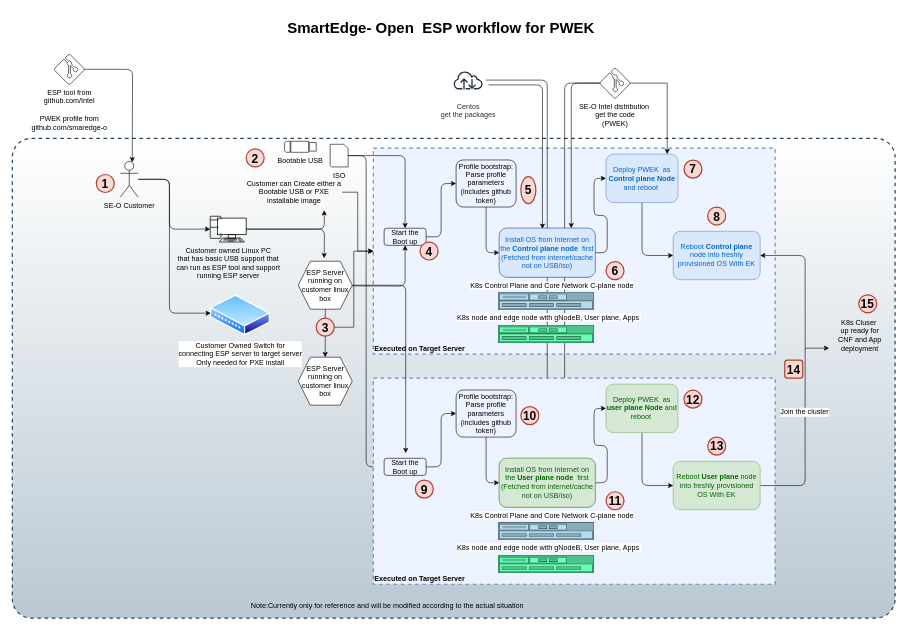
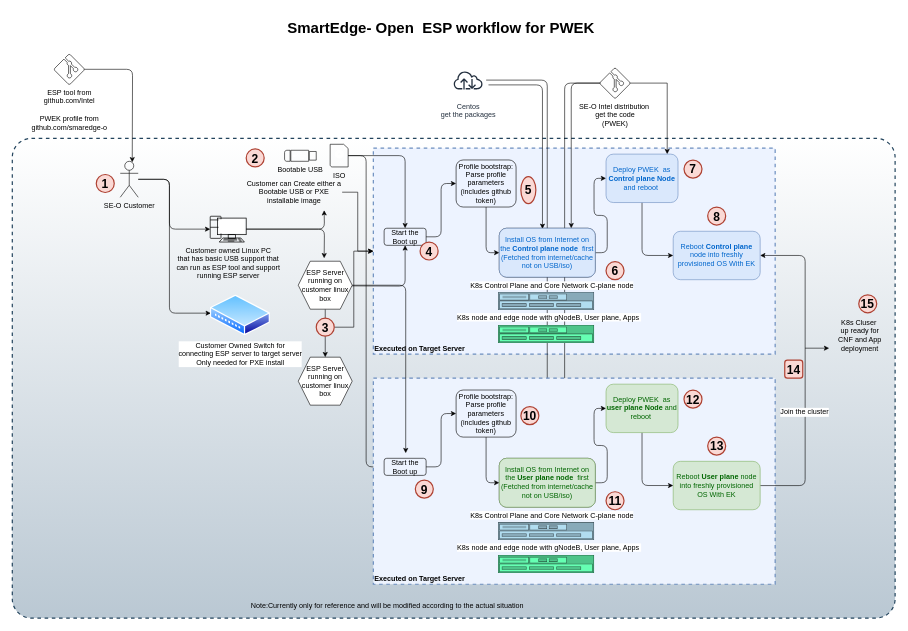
  <mxCell id="0" />
  <mxCell id="1" parent="0" />
  <mxCell id="2" value="" style="rounded=1;whiteSpace=wrap;html=1;strokeColor=#23445D;fontSize=16;fillColor=#FFFFFF;arcSize=4;gradientColor=#BAC8D3;dashed=1;strokeWidth=2;" parent="1" vertex="1"><mxGeometry x="20" y="230" width="1472" height="800" as="geometry" /></mxCell>
  <mxCell id="3" value="Executed on Target Server" style="rounded=0;whiteSpace=wrap;html=1;strokeColor=#6C8EBF;strokeWidth=2;dashed=1;verticalAlign=bottom;align=left;fontStyle=1;fillColor=#EDF3FF;glass=0;sketch=0;" parent="1" vertex="1"><mxGeometry x="622" y="246.4" width="670" height="343.6" as="geometry" /></mxCell>
  <mxCell id="4" style="edgeStyle=orthogonalEdgeStyle;rounded=1;orthogonalLoop=1;jettySize=auto;html=1;entryX=0;entryY=0.5;entryDx=0;entryDy=0;entryPerimeter=0;fillColor=none;" parent="1" source="6" target="9" edge="1"><mxGeometry relative="1" as="geometry"><Array as="points"><mxPoint x="282" y="298" /><mxPoint x="282" y="382" /></Array></mxGeometry></mxCell>
  <mxCell id="5" style="edgeStyle=orthogonalEdgeStyle;rounded=1;orthogonalLoop=1;jettySize=auto;html=1;entryX=0.013;entryY=0.53;entryDx=0;entryDy=0;entryPerimeter=0;fillColor=none;" parent="1" source="6" edge="1"><mxGeometry relative="1" as="geometry"><mxPoint x="351.014" y="521.584" as="targetPoint" /><Array as="points"><mxPoint x="282" y="298" /><mxPoint x="282" y="522" /></Array></mxGeometry></mxCell>
  <mxCell id="6" value="SE-O Customer" style="shape=umlActor;verticalLabelPosition=bottom;verticalAlign=top;html=1;outlineConnect=0;fillColor=none;" parent="1" vertex="1"><mxGeometry x="200" y="268.4" width="30" height="60" as="geometry" /></mxCell>
  <mxCell id="7" style="edgeStyle=orthogonalEdgeStyle;rounded=1;orthogonalLoop=1;jettySize=auto;html=1;fillColor=none;" parent="1" source="9" edge="1"><mxGeometry relative="1" as="geometry"><mxPoint x="540" y="350" as="targetPoint" /></mxGeometry></mxCell>
  <mxCell id="8" style="edgeStyle=orthogonalEdgeStyle;rounded=1;orthogonalLoop=1;jettySize=auto;html=1;fillColor=none;" parent="1" source="9" edge="1"><mxGeometry relative="1" as="geometry"><mxPoint x="540" y="430" as="targetPoint" /></mxGeometry></mxCell>
  <mxCell id="9" value="Customer owned Linux PC &lt;br&gt;that has basic USB support that &lt;br&gt;can run as ESP tool and support &lt;br&gt;running ESP server" style="verticalAlign=top;verticalLabelPosition=bottom;labelPosition=center;align=center;html=1;outlineConnect=0;fillColor=none;gradientDirection=north;strokeWidth=2;shape=mxgraph.networks.pc;" parent="1" vertex="1"><mxGeometry x="350" y="360" width="60" height="43" as="geometry" /></mxCell>
- <mxCell id="10" value="Bootable USB" style="pointerEvents=1;shadow=0;dashed=0;html=1;fillColor=none;labelPosition=center;verticalLabelPosition=bottom;verticalAlign=top;align=center;outlineConnect=0;shape=mxgraph.veeam.usb;" parent="1" vertex="1"><mxGeometry x="474" y="235" width="52.8" height="18.4" as="geometry" /></mxCell>
+ <mxCell id="10" value="Bootable USB" style="pointerEvents=1;shadow=0;dashed=0;html=1;fillColor=none;labelPosition=center;verticalLabelPosition=bottom;verticalAlign=top;align=center;outlineConnect=0;shape=mxgraph.veeam.usb;" parent="1" vertex="1"><mxGeometry x="474" y="250" width="52.8" height="18.4" as="geometry" /></mxCell>
  <mxCell id="11" style="edgeStyle=orthogonalEdgeStyle;rounded=1;orthogonalLoop=1;jettySize=auto;html=1;entryX=0.5;entryY=0;entryDx=0;entryDy=0;fillColor=none;" parent="1" source="13" target="18" edge="1"><mxGeometry relative="1" as="geometry"><mxPoint x="600" y="270" as="sourcePoint" /></mxGeometry></mxCell>
  <mxCell id="12" style="edgeStyle=orthogonalEdgeStyle;rounded=1;orthogonalLoop=1;jettySize=auto;html=1;entryX=0;entryY=0.5;entryDx=0;entryDy=0;" parent="1" source="13" target="57" edge="1"><mxGeometry relative="1" as="geometry" /></mxCell>
  <mxCell id="13" value="ISO" style="shadow=0;dashed=0;html=1;fillColor=none;labelPosition=center;verticalLabelPosition=bottom;verticalAlign=top;align=center;outlineConnect=0;shape=mxgraph.veeam.iso;" parent="1" vertex="1"><mxGeometry x="550" y="240" width="30" height="37.8" as="geometry" /></mxCell>
  <mxCell id="14" style="edgeStyle=orthogonalEdgeStyle;rounded=1;orthogonalLoop=1;jettySize=auto;html=1;entryX=0.5;entryY=1;entryDx=0;entryDy=0;fillColor=none;" parent="1" target="18" edge="1"><mxGeometry relative="1" as="geometry"><mxPoint x="720" y="410" as="targetPoint" /><mxPoint x="558" y="476" as="sourcePoint" /></mxGeometry></mxCell>
  <mxCell id="15" value="" style="edgeStyle=orthogonalEdgeStyle;rounded=0;orthogonalLoop=1;jettySize=auto;html=1;" edge="1" parent="1" source="16" target="3"><mxGeometry relative="1" as="geometry" /></mxCell>
  <mxCell id="16" value="Customer can Create either a Bootable USB or PXE installable image" style="text;html=1;fillColor=none;align=center;verticalAlign=middle;whiteSpace=wrap;rounded=0;" parent="1" vertex="1"><mxGeometry x="410" y="299.9" width="160" height="40" as="geometry" /></mxCell>
  <mxCell id="17" style="edgeStyle=orthogonalEdgeStyle;rounded=1;orthogonalLoop=1;jettySize=auto;html=1;entryX=0;entryY=0.5;entryDx=0;entryDy=0;fillColor=none;" parent="1" source="18" target="24" edge="1"><mxGeometry relative="1" as="geometry" /></mxCell>
  <mxCell id="18" value="Start the Boot up" style="rounded=1;whiteSpace=wrap;html=1;fillColor=none;" parent="1" vertex="1"><mxGeometry x="640" y="380" width="70" height="28.5" as="geometry" /></mxCell>
  <mxCell id="19" value="" style="edgeStyle=orthogonalEdgeStyle;rounded=1;orthogonalLoop=1;jettySize=auto;html=1;fillColor=none;entryX=0;entryY=0.5;entryDx=0;entryDy=0;" parent="1" source="20" target="43" edge="1"><mxGeometry relative="1" as="geometry" /></mxCell>
  <mxCell id="20" value="Install OS from Internet on the &lt;font color=&quot;#0066cc&quot;&gt;&lt;b&gt;Control plane node&lt;/b&gt;&lt;/font&gt;&amp;nbsp; first (Fetched from internet/cache not on USB/iso)" style="rounded=1;whiteSpace=wrap;html=1;fillColor=none;" parent="1" vertex="1"><mxGeometry x="832" y="380" width="160" height="81.5" as="geometry" /></mxCell>
  <mxCell id="21" style="edgeStyle=orthogonalEdgeStyle;rounded=1;orthogonalLoop=1;jettySize=auto;html=1;fillColor=none;" parent="1" source="22" edge="1"><mxGeometry relative="1" as="geometry"><mxPoint x="220" y="270" as="targetPoint" /></mxGeometry></mxCell>
  <mxCell id="22" value="ESP tool from &lt;br&gt;github.com/Intel&lt;br&gt;&lt;br&gt;PWEK profile from &lt;br&gt;github.com/smaredge-o" style="verticalLabelPosition=bottom;html=1;verticalAlign=top;align=center;fillColor=none;shape=mxgraph.azure.git_repository;" parent="1" vertex="1"><mxGeometry x="90" y="90" width="50" height="50" as="geometry" /></mxCell>
  <mxCell id="23" value="" style="edgeStyle=orthogonalEdgeStyle;rounded=1;orthogonalLoop=1;jettySize=auto;html=1;entryX=0;entryY=0.5;entryDx=0;entryDy=0;fillColor=none;" parent="1" source="24" target="20" edge="1"><mxGeometry relative="1" as="geometry" /></mxCell>
  <mxCell id="24" value="Profile bootstrap: Parse profile parameters (includes github token)" style="rounded=1;whiteSpace=wrap;html=1;fillColor=none;" parent="1" vertex="1"><mxGeometry x="760" y="266.15" width="100" height="78.5" as="geometry" /></mxCell>
  <mxCell id="25" value="&lt;font color=&quot;#0066cc&quot;&gt;Reboot &lt;b&gt;Control plane&lt;/b&gt; node into freshly provisioned OS With EK&lt;/font&gt;" style="rounded=1;whiteSpace=wrap;html=1;fillColor=#dae8fc;strokeColor=#6c8ebf;" parent="1" vertex="1"><mxGeometry x="1122" y="385.05" width="145" height="80.75" as="geometry" /></mxCell>
  <mxCell id="26" value="" style="edgeStyle=orthogonalEdgeStyle;rounded=0;orthogonalLoop=1;jettySize=auto;html=1;" parent="1" source="27" target="80" edge="1"><mxGeometry relative="1" as="geometry" /></mxCell>
  <mxCell id="27" value="ESP Server running on customer linux box" style="shape=hexagon;perimeter=hexagonPerimeter2;whiteSpace=wrap;html=1;fixedSize=1;" parent="1" vertex="1"><mxGeometry x="496.8" y="435" width="90" height="80" as="geometry" /></mxCell>
  <mxCell id="28" value="1" style="ellipse;whiteSpace=wrap;html=1;aspect=fixed;strokeWidth=2;fillColor=#FAD9D5;strokeColor=#ae4132;fontSize=20;fontStyle=1" parent="1" vertex="1"><mxGeometry x="160" y="290.4" width="30" height="30" as="geometry" /></mxCell>
  <mxCell id="29" value="2" style="ellipse;whiteSpace=wrap;html=1;aspect=fixed;strokeWidth=2;fillColor=#FAD9D5;strokeColor=#ae4132;fontSize=20;fontStyle=1" parent="1" vertex="1"><mxGeometry x="410" y="247.8" width="30" height="30" as="geometry" /></mxCell>
  <mxCell id="30" value="" style="edgeStyle=orthogonalEdgeStyle;rounded=0;orthogonalLoop=1;jettySize=auto;html=1;" parent="1" source="31" target="3" edge="1"><mxGeometry relative="1" as="geometry" /></mxCell>
  <mxCell id="31" value="3" style="ellipse;whiteSpace=wrap;html=1;aspect=fixed;strokeWidth=2;fillColor=#FAD9D5;strokeColor=#ae4132;fontSize=20;fontStyle=1" parent="1" vertex="1"><mxGeometry x="526.8" y="530" width="30" height="30" as="geometry" /></mxCell>
  <mxCell id="32" value="4" style="ellipse;whiteSpace=wrap;html=1;aspect=fixed;strokeWidth=2;fillColor=#FAD9D5;strokeColor=#ae4132;fontSize=20;fontStyle=1" parent="1" vertex="1"><mxGeometry x="700" y="403" width="30" height="30" as="geometry" /></mxCell>
  <mxCell id="33" value="5" style="ellipse;whiteSpace=wrap;html=1;aspect=fixed;strokeWidth=2;fillColor=#FAD9D5;strokeColor=#ae4132;fontSize=20;fontStyle=1" parent="1" vertex="1"><mxGeometry x="868" y="293.9" width="25" height="45" as="geometry" /></mxCell>
  <mxCell id="34" value="SmartEdge- Open&amp;nbsp; ESP workflow for PWEK" style="text;html=1;align=center;verticalAlign=middle;whiteSpace=wrap;rounded=0;fontStyle=1;fontSize=25;" parent="1" vertex="1"><mxGeometry x="140" y="20" width="1190" height="50" as="geometry" /></mxCell>
  <mxCell id="35" style="edgeStyle=orthogonalEdgeStyle;rounded=1;orthogonalLoop=1;jettySize=auto;html=1;entryX=0.75;entryY=0;entryDx=0;entryDy=0;" parent="1" source="38" target="20" edge="1"><mxGeometry relative="1" as="geometry" /></mxCell>
  <mxCell id="36" value="" style="edgeStyle=orthogonalEdgeStyle;rounded=0;orthogonalLoop=1;jettySize=auto;html=1;" parent="1" source="38" target="43" edge="1"><mxGeometry relative="1" as="geometry"><Array as="points"><mxPoint x="1112" y="138" /></Array></mxGeometry></mxCell>
  <mxCell id="37" style="edgeStyle=orthogonalEdgeStyle;rounded=1;orthogonalLoop=1;jettySize=auto;html=1;entryX=0.681;entryY=-0.032;entryDx=0;entryDy=0;entryPerimeter=0;" parent="1" source="38" target="76" edge="1"><mxGeometry relative="1" as="geometry" /></mxCell>
  <mxCell id="38" value="SE-O Intel distribution&amp;nbsp;&lt;br&gt;get the code&lt;br&gt;(PWEK)" style="verticalLabelPosition=bottom;html=1;verticalAlign=top;align=center;fillColor=none;shape=mxgraph.azure.git_repository;" parent="1" vertex="1"><mxGeometry x="1000" y="113" width="50" height="50" as="geometry" /></mxCell>
  <mxCell id="39" style="edgeStyle=orthogonalEdgeStyle;rounded=1;orthogonalLoop=1;jettySize=auto;html=1;" parent="1" edge="1"><mxGeometry relative="1" as="geometry"><mxPoint x="814" y="141" as="sourcePoint" /><Array as="points"><mxPoint x="904" y="141" /></Array><mxPoint x="904" y="381" as="targetPoint" /></mxGeometry></mxCell>
  <mxCell id="40" style="edgeStyle=orthogonalEdgeStyle;rounded=1;orthogonalLoop=1;jettySize=auto;html=1;entryX=0.5;entryY=0;entryDx=0;entryDy=0;" parent="1" source="41" target="76" edge="1"><mxGeometry relative="1" as="geometry" /></mxCell>
  <mxCell id="41" value="Centos&lt;br&gt;get the packages" style="outlineConnect=0;fontColor=#232F3E;gradientColor=none;strokeColor=#232F3E;fillColor=#ffffff;dashed=0;verticalLabelPosition=bottom;verticalAlign=top;align=center;html=1;fontSize=12;fontStyle=0;aspect=fixed;shape=mxgraph.aws4.resourceIcon;resIcon=mxgraph.aws4.internet;" parent="1" vertex="1"><mxGeometry x="750" y="103" width="60" height="60" as="geometry" /></mxCell>
  <mxCell id="42" style="edgeStyle=orthogonalEdgeStyle;rounded=1;orthogonalLoop=1;jettySize=auto;html=1;entryX=0;entryY=0.5;entryDx=0;entryDy=0;" parent="1" source="43" target="25" edge="1"><mxGeometry relative="1" as="geometry"><mxPoint x="1170" y="401.005" as="targetPoint" /></mxGeometry></mxCell>
  <mxCell id="43" value="&lt;font color=&quot;#0066cc&quot;&gt;Deploy PWEK&amp;nbsp; as &lt;b&gt;Control plane Node&lt;/b&gt; and reboot&amp;nbsp;&lt;/font&gt;" style="rounded=1;whiteSpace=wrap;html=1;fillColor=#dae8fc;strokeColor=#6c8ebf;" parent="1" vertex="1"><mxGeometry x="1010" y="256.4" width="120" height="80.75" as="geometry" /></mxCell>
  <mxCell id="44" value="6" style="ellipse;whiteSpace=wrap;html=1;aspect=fixed;strokeWidth=2;fillColor=#FAD9D5;strokeColor=#ae4132;fontSize=20;fontStyle=1" parent="1" vertex="1"><mxGeometry x="1010" y="435.8" width="30" height="30" as="geometry" /></mxCell>
  <mxCell id="45" value="7" style="ellipse;whiteSpace=wrap;html=1;aspect=fixed;strokeWidth=2;fillColor=#FAD9D5;strokeColor=#ae4132;fontSize=20;fontStyle=1" parent="1" vertex="1"><mxGeometry x="1140" y="266.4" width="30" height="30" as="geometry" /></mxCell>
  <mxCell id="46" value="8" style="ellipse;whiteSpace=wrap;html=1;aspect=fixed;strokeWidth=2;fillColor=#FAD9D5;strokeColor=#ae4132;fontSize=20;fontStyle=1" parent="1" vertex="1"><mxGeometry x="1179.5" y="344.65" width="30" height="30" as="geometry" /></mxCell>
  <mxCell id="47" value="14" style="whiteSpace=wrap;html=1;aspect=fixed;strokeWidth=2;fillColor=#FAD9D5;strokeColor=#ae4132;fontSize=20;fontStyle=1;rounded=1;" parent="1" vertex="1"><mxGeometry x="1308" y="600" width="30" height="30" as="geometry" /></mxCell>
  <mxCell id="48" value="Note:Currently only for reference and will be modified according to the actual situation" style="text;html=1;resizable=0;autosize=1;align=center;verticalAlign=middle;points=[];fillColor=none;strokeColor=none;rounded=0;" parent="1" vertex="1"><mxGeometry x="410" y="1000" width="470" height="20" as="geometry" /></mxCell>
  <mxCell id="49" value="Customer Owned Switch for&lt;br&gt;connecting ESP server to target server&lt;br&gt;Only needed for PXE install" style="aspect=fixed;perimeter=ellipsePerimeter;html=1;align=center;shadow=0;dashed=0;spacingTop=3;image;image=img/lib/active_directory/wiring_hub.svg;sketch=0;connectable=1;allowArrows=1;" parent="1" vertex="1"><mxGeometry x="350" y="491" width="100" height="68" as="geometry" /></mxCell>
  <mxCell id="50" value="&lt;span style=&quot;color: rgb(0, 0, 0); font-family: helvetica; font-size: 12px; font-style: normal; font-weight: 400; letter-spacing: normal; text-align: center; text-indent: 0px; text-transform: none; word-spacing: 0px; background-color: rgb(255, 255, 255); display: inline; float: none;&quot;&gt;K8s Control Plane and Core Network C-plane node&lt;/span&gt;" style="text;whiteSpace=wrap;html=1;" parent="1" vertex="1"><mxGeometry x="782" y="461.5" width="300" height="29.6" as="geometry" /></mxCell>
  <mxCell id="51" value="&lt;span style=&quot;color: rgb(0 , 0 , 0) ; font-family: &amp;#34;helvetica&amp;#34; ; font-size: 12px ; font-style: normal ; font-weight: 400 ; letter-spacing: normal ; text-align: center ; text-indent: 0px ; text-transform: none ; word-spacing: 0px ; background-color: rgb(255 , 255 , 255) ; display: inline ; float: none&quot;&gt;K8s node and edge node with gNodeB, User plane, Apps&amp;nbsp;&lt;/span&gt;" style="text;whiteSpace=wrap;html=1;" parent="1" vertex="1"><mxGeometry x="760" y="515" width="330" height="30" as="geometry" /></mxCell>
  <mxCell id="52" value="" style="html=1;labelPosition=right;align=left;spacingLeft=15;shadow=0;dashed=0;outlineConnect=0;shape=mxgraph.rack.general.switches_1;strokeColor=#6c8ebf;fillColor=#B1DDF0;" parent="1" vertex="1"><mxGeometry x="830" y="486.3" width="160" height="30" as="geometry" /></mxCell>
  <mxCell id="53" value="" style="html=1;labelPosition=right;align=left;spacingLeft=15;shadow=0;dashed=0;outlineConnect=0;shape=mxgraph.rack.general.switches_1;strokeColor=#6c8ebf;fillColor=#66FFB3;" parent="1" vertex="1"><mxGeometry x="830" y="541.3" width="160" height="30" as="geometry" /></mxCell>
  <mxCell id="54" value="&lt;font color=&quot;#0066cc&quot;&gt;Install OS from Internet on the &lt;b&gt;Control plane node&lt;/b&gt;&amp;nbsp; first (Fetched from internet/cache not on USB/iso)&lt;/font&gt;" style="rounded=1;whiteSpace=wrap;html=1;fillColor=#dae8fc;strokeColor=#6c8ebf;" parent="1" vertex="1"><mxGeometry x="832" y="380" width="160" height="81.5" as="geometry" /></mxCell>
  <mxCell id="55" value="Executed on Target Server" style="rounded=0;whiteSpace=wrap;html=1;strokeColor=#6C8EBF;strokeWidth=2;dashed=1;verticalAlign=bottom;align=left;fontStyle=1;fillColor=#EDF3FE;glass=0;sketch=0;" parent="1" vertex="1"><mxGeometry x="622" y="630" width="670" height="343.6" as="geometry" /></mxCell>
  <mxCell id="56" style="edgeStyle=orthogonalEdgeStyle;rounded=1;orthogonalLoop=1;jettySize=auto;html=1;entryX=0;entryY=0.5;entryDx=0;entryDy=0;fillColor=none;" parent="1" source="57" target="61" edge="1"><mxGeometry relative="1" as="geometry" /></mxCell>
  <mxCell id="57" value="Start the Boot up" style="rounded=1;whiteSpace=wrap;html=1;fillColor=none;" parent="1" vertex="1"><mxGeometry x="640" y="763.6" width="70" height="28.5" as="geometry" /></mxCell>
  <mxCell id="58" value="" style="edgeStyle=orthogonalEdgeStyle;rounded=1;orthogonalLoop=1;jettySize=auto;html=1;fillColor=none;entryX=0;entryY=0.5;entryDx=0;entryDy=0;" parent="1" source="59" target="68" edge="1"><mxGeometry relative="1" as="geometry" /></mxCell>
  <mxCell id="59" value="Install OS from Internet on the &lt;font color=&quot;#0066cc&quot;&gt;&lt;b&gt;Control plane node&lt;/b&gt;&lt;/font&gt;&amp;nbsp; first (Fetched from internet/cache not on USB/iso)" style="rounded=1;whiteSpace=wrap;html=1;fillColor=none;" parent="1" vertex="1"><mxGeometry x="832" y="763.6" width="160" height="81.5" as="geometry" /></mxCell>
  <mxCell id="60" value="" style="edgeStyle=orthogonalEdgeStyle;rounded=1;orthogonalLoop=1;jettySize=auto;html=1;entryX=0;entryY=0.5;entryDx=0;entryDy=0;fillColor=none;" parent="1" source="61" target="59" edge="1"><mxGeometry relative="1" as="geometry" /></mxCell>
  <mxCell id="61" value="Profile bootstrap: Parse profile parameters (includes github token)" style="rounded=1;whiteSpace=wrap;html=1;fillColor=none;" parent="1" vertex="1"><mxGeometry x="760" y="649.75" width="100" height="78.5" as="geometry" /></mxCell>
  <mxCell id="62" style="edgeStyle=orthogonalEdgeStyle;rounded=1;orthogonalLoop=1;jettySize=auto;html=1;strokeColor=#000000;" parent="1" source="64" target="25" edge="1"><mxGeometry relative="1" as="geometry"><Array as="points"><mxPoint x="1342" y="809.025" /><mxPoint x="1342" y="425.425" /></Array></mxGeometry></mxCell>
  <mxCell id="63" value="&lt;span style=&quot;font-size: 12px&quot;&gt;Join the cluster&lt;/span&gt;" style="edgeLabel;html=1;align=center;verticalAlign=middle;resizable=0;points=[];" parent="62" vertex="1" connectable="0"><mxGeometry x="-0.258" y="2" relative="1" as="geometry"><mxPoint as="offset" /></mxGeometry></mxCell>
  <mxCell id="64" value="&lt;font color=&quot;#006600&quot;&gt;Reboot &lt;b&gt;User&amp;nbsp;plane&lt;/b&gt; node into freshly provisioned OS With EK&lt;/font&gt;" style="rounded=1;whiteSpace=wrap;html=1;fillColor=#d5e8d4;strokeColor=#82b366;" parent="1" vertex="1"><mxGeometry x="1122" y="768.65" width="145" height="80.75" as="geometry" /></mxCell>
  <mxCell id="65" value="9" style="ellipse;whiteSpace=wrap;html=1;aspect=fixed;strokeWidth=2;fillColor=#FAD9D5;strokeColor=#ae4132;fontSize=20;fontStyle=1" parent="1" vertex="1"><mxGeometry x="692" y="800" width="30" height="30" as="geometry" /></mxCell>
  <mxCell id="66" value="10" style="ellipse;whiteSpace=wrap;html=1;aspect=fixed;strokeWidth=2;fillColor=#FAD9D5;strokeColor=#ae4132;fontSize=20;fontStyle=1" parent="1" vertex="1"><mxGeometry x="868" y="677.5" width="30" height="30" as="geometry" /></mxCell>
  <mxCell id="67" style="edgeStyle=orthogonalEdgeStyle;rounded=1;orthogonalLoop=1;jettySize=auto;html=1;entryX=0;entryY=0.5;entryDx=0;entryDy=0;" parent="1" source="68" target="64" edge="1"><mxGeometry relative="1" as="geometry"><mxPoint x="1170" y="784.605" as="targetPoint" /></mxGeometry></mxCell>
  <mxCell id="68" value="&lt;font color=&quot;#006600&quot;&gt;Deploy PWEK&amp;nbsp; as &lt;b&gt;user plane Node&lt;/b&gt; and reboot&amp;nbsp;&lt;/font&gt;" style="rounded=1;whiteSpace=wrap;html=1;fillColor=#d5e8d4;strokeColor=#82b366;" parent="1" vertex="1"><mxGeometry x="1010" y="640" width="120" height="80.75" as="geometry" /></mxCell>
  <mxCell id="69" value="11" style="ellipse;whiteSpace=wrap;html=1;aspect=fixed;strokeWidth=2;fillColor=#FAD9D5;strokeColor=#ae4132;fontSize=20;fontStyle=1" parent="1" vertex="1"><mxGeometry x="1010" y="819.4" width="30" height="30" as="geometry" /></mxCell>
  <mxCell id="70" value="12" style="ellipse;whiteSpace=wrap;html=1;aspect=fixed;strokeWidth=2;fillColor=#FAD9D5;strokeColor=#ae4132;fontSize=20;fontStyle=1" parent="1" vertex="1"><mxGeometry x="1140" y="650" width="30" height="30" as="geometry" /></mxCell>
  <mxCell id="71" value="13" style="ellipse;whiteSpace=wrap;html=1;aspect=fixed;strokeWidth=2;fillColor=#FAD9D5;strokeColor=#ae4132;fontSize=20;fontStyle=1" parent="1" vertex="1"><mxGeometry x="1179.5" y="728.25" width="30" height="30" as="geometry" /></mxCell>
  <mxCell id="72" value="&lt;span style=&quot;color: rgb(0, 0, 0); font-family: helvetica; font-size: 12px; font-style: normal; font-weight: 400; letter-spacing: normal; text-align: center; text-indent: 0px; text-transform: none; word-spacing: 0px; background-color: rgb(255, 255, 255); display: inline; float: none;&quot;&gt;K8s Control Plane and Core Network C-plane node&lt;/span&gt;" style="text;whiteSpace=wrap;html=1;" parent="1" vertex="1"><mxGeometry x="782" y="845.1" width="300" height="29.6" as="geometry" /></mxCell>
  <mxCell id="73" value="&lt;span style=&quot;color: rgb(0 , 0 , 0) ; font-family: &amp;#34;helvetica&amp;#34; ; font-size: 12px ; font-style: normal ; font-weight: 400 ; letter-spacing: normal ; text-align: center ; text-indent: 0px ; text-transform: none ; word-spacing: 0px ; background-color: rgb(255 , 255 , 255) ; display: inline ; float: none&quot;&gt;K8s node and edge node with gNodeB, User plane, Apps&amp;nbsp;&lt;/span&gt;" style="text;whiteSpace=wrap;html=1;" parent="1" vertex="1"><mxGeometry x="760" y="898.6" width="330" height="30" as="geometry" /></mxCell>
  <mxCell id="74" value="" style="html=1;labelPosition=right;align=left;spacingLeft=15;shadow=0;dashed=0;outlineConnect=0;shape=mxgraph.rack.general.switches_1;strokeColor=#6c8ebf;fillColor=#B1DDF0;" parent="1" vertex="1"><mxGeometry x="830" y="869.9" width="160" height="30" as="geometry" /></mxCell>
  <mxCell id="75" value="" style="html=1;labelPosition=right;align=left;spacingLeft=15;shadow=0;dashed=0;outlineConnect=0;shape=mxgraph.rack.general.switches_1;strokeColor=#6c8ebf;fillColor=#66FFB3;" parent="1" vertex="1"><mxGeometry x="830" y="924.9" width="160" height="30" as="geometry" /></mxCell>
  <mxCell id="76" value="&lt;font color=&quot;#006600&quot;&gt;Install OS from Internet on the &lt;b&gt;User plane node&lt;/b&gt;&amp;nbsp; first (Fetched from internet/cache not on USB/iso)&lt;/font&gt;" style="rounded=1;whiteSpace=wrap;html=1;fillColor=#d5e8d4;strokeColor=#82b366;" parent="1" vertex="1"><mxGeometry x="832" y="763.6" width="160" height="81.5" as="geometry" /></mxCell>
  <mxCell id="77" value="" style="endArrow=classic;html=1;strokeColor=#000000;" parent="1" edge="1"><mxGeometry width="50" height="50" relative="1" as="geometry"><mxPoint x="1342" y="580" as="sourcePoint" /><mxPoint x="1382" y="580" as="targetPoint" /></mxGeometry></mxCell>
  <mxCell id="78" value="K8s Cluser&amp;nbsp; up ready for CNF and App deployment" style="text;html=1;strokeColor=none;fillColor=none;align=center;verticalAlign=middle;whiteSpace=wrap;rounded=0;" parent="1" vertex="1"><mxGeometry x="1395.38" y="530" width="76.62" height="58.7" as="geometry" /></mxCell>
  <mxCell id="79" value="15" style="ellipse;whiteSpace=wrap;html=1;aspect=fixed;strokeWidth=2;fillColor=#FAD9D5;strokeColor=#ae4132;fontSize=20;fontStyle=1" parent="1" vertex="1"><mxGeometry x="1431.38" y="491" width="30" height="30" as="geometry" /></mxCell>
  <mxCell id="80" value="ESP Server running on customer linux box" style="shape=hexagon;perimeter=hexagonPerimeter2;whiteSpace=wrap;html=1;fixedSize=1;" parent="1" vertex="1"><mxGeometry x="496.8" y="595" width="90" height="80" as="geometry" /></mxCell>
  <mxCell id="81" style="edgeStyle=orthogonalEdgeStyle;rounded=1;orthogonalLoop=1;jettySize=auto;html=1;entryX=0.514;entryY=-0.302;entryDx=0;entryDy=0;entryPerimeter=0;strokeColor=#000000;" parent="1" source="27" target="57" edge="1"><mxGeometry relative="1" as="geometry" /></mxCell>
